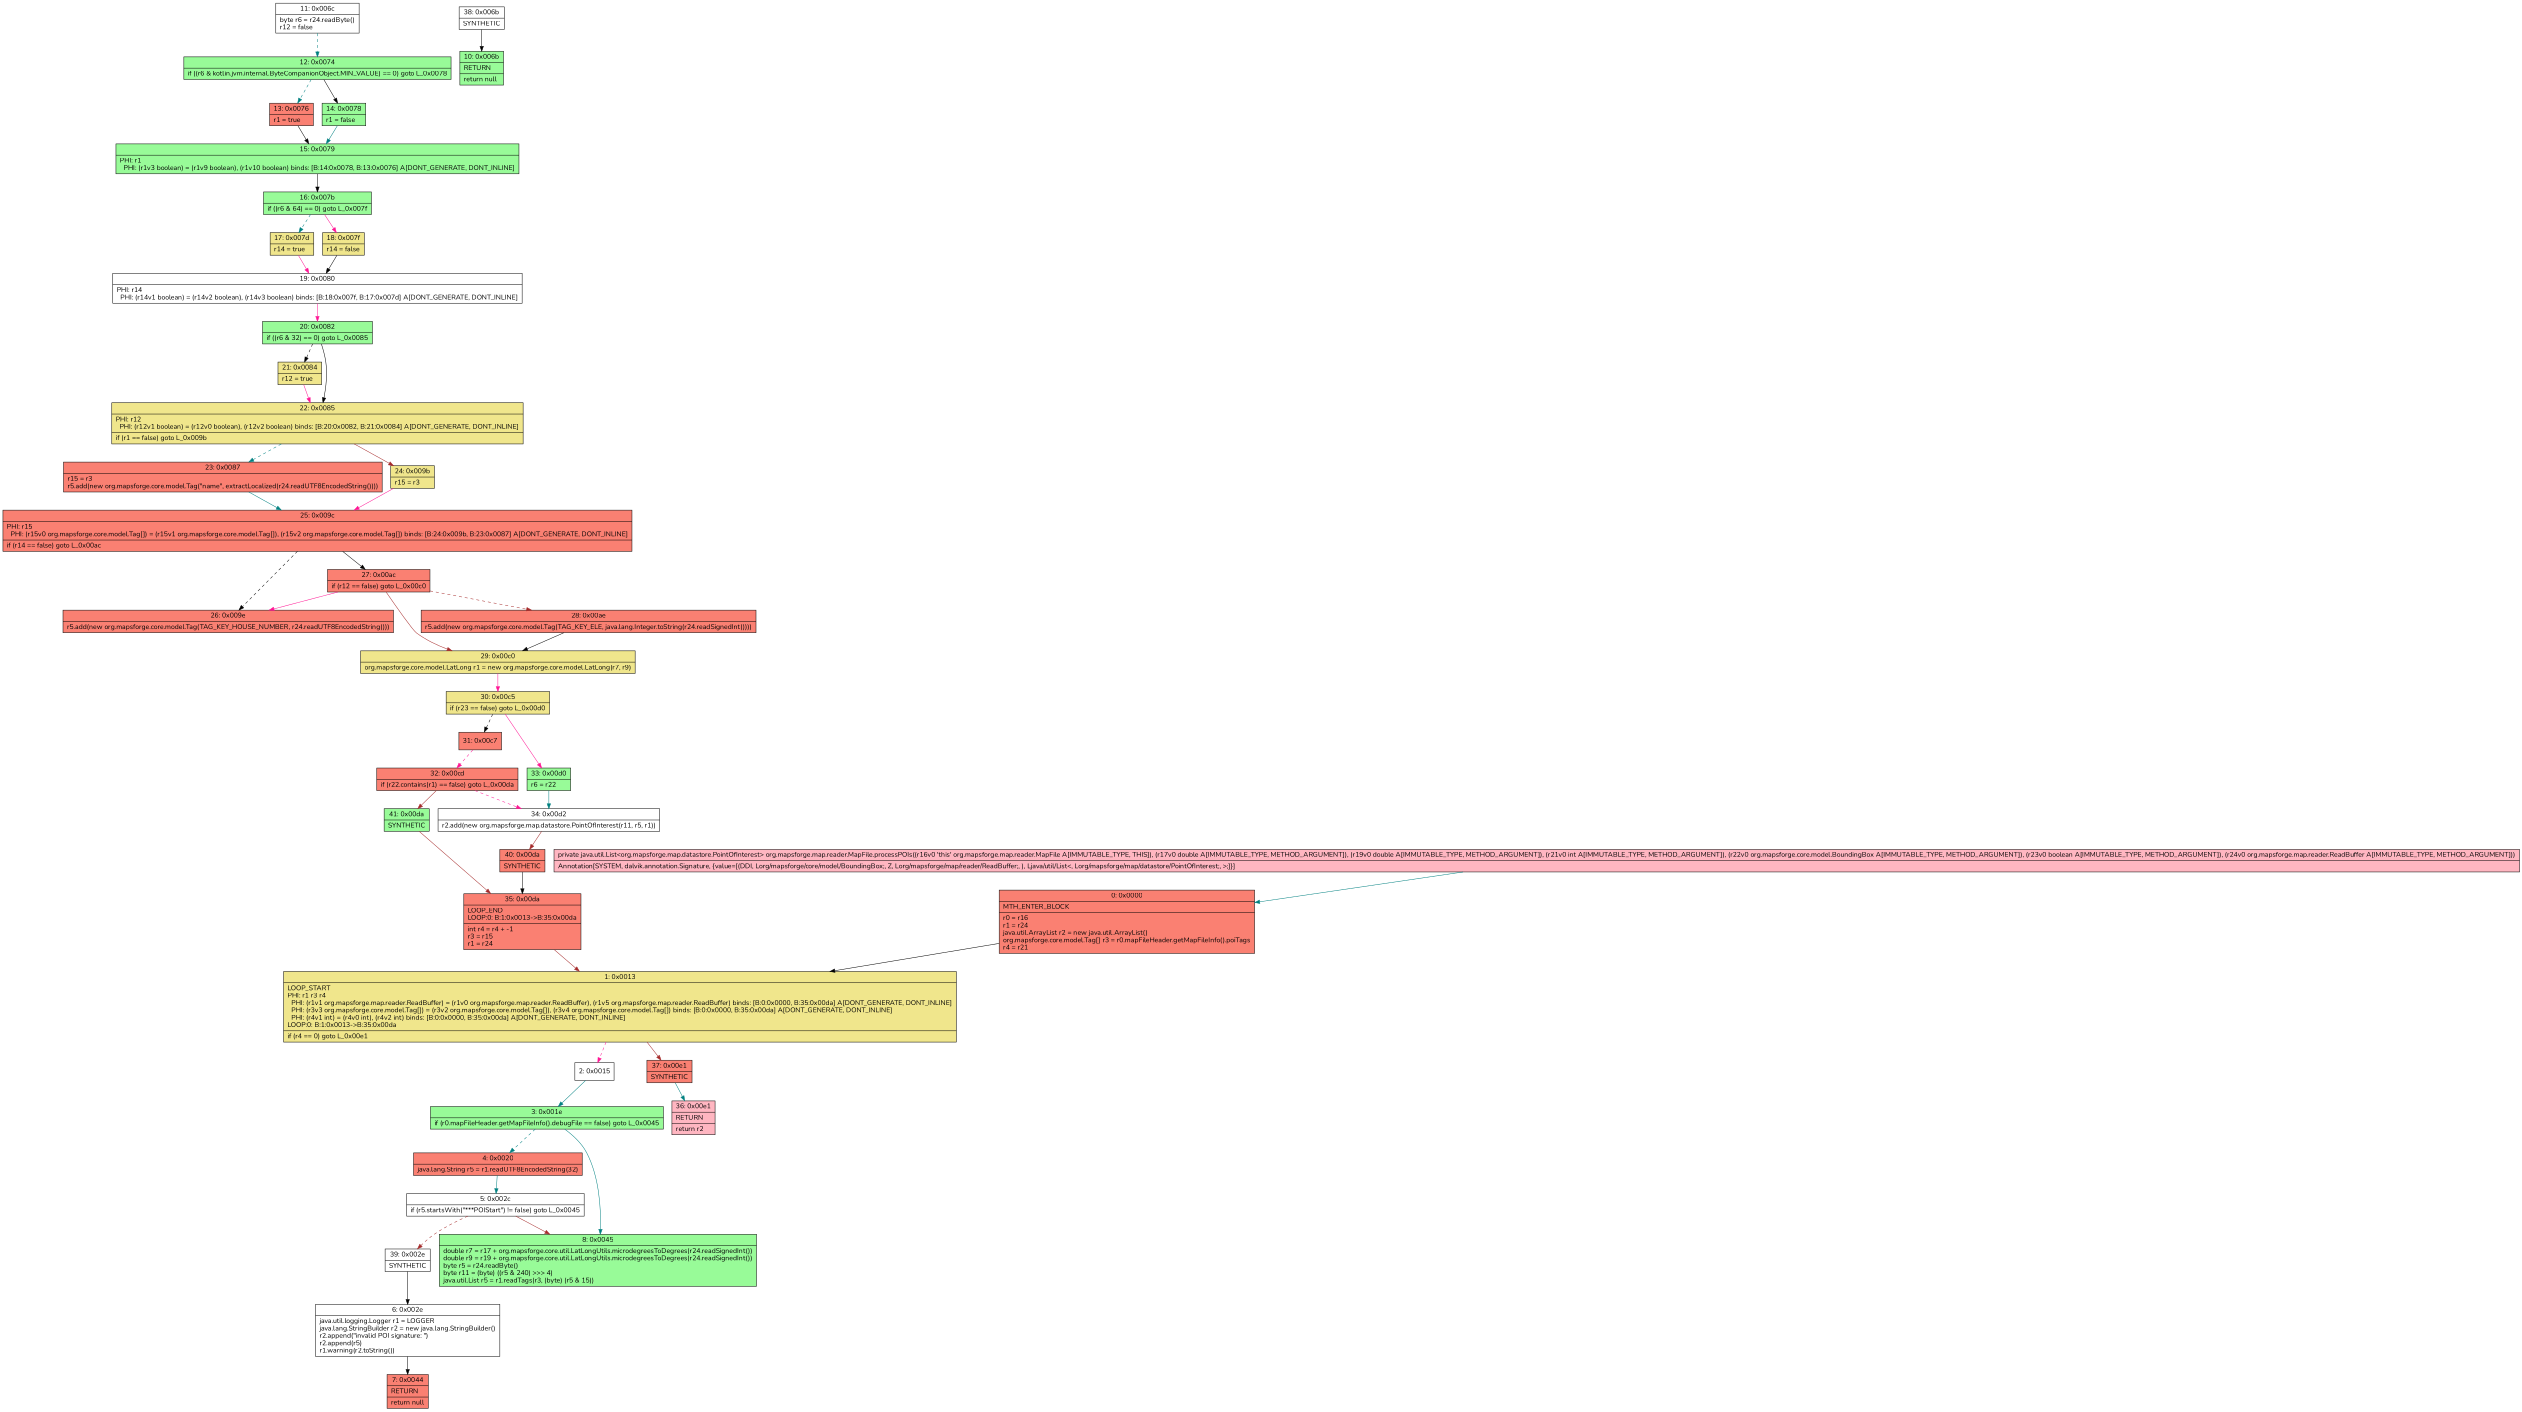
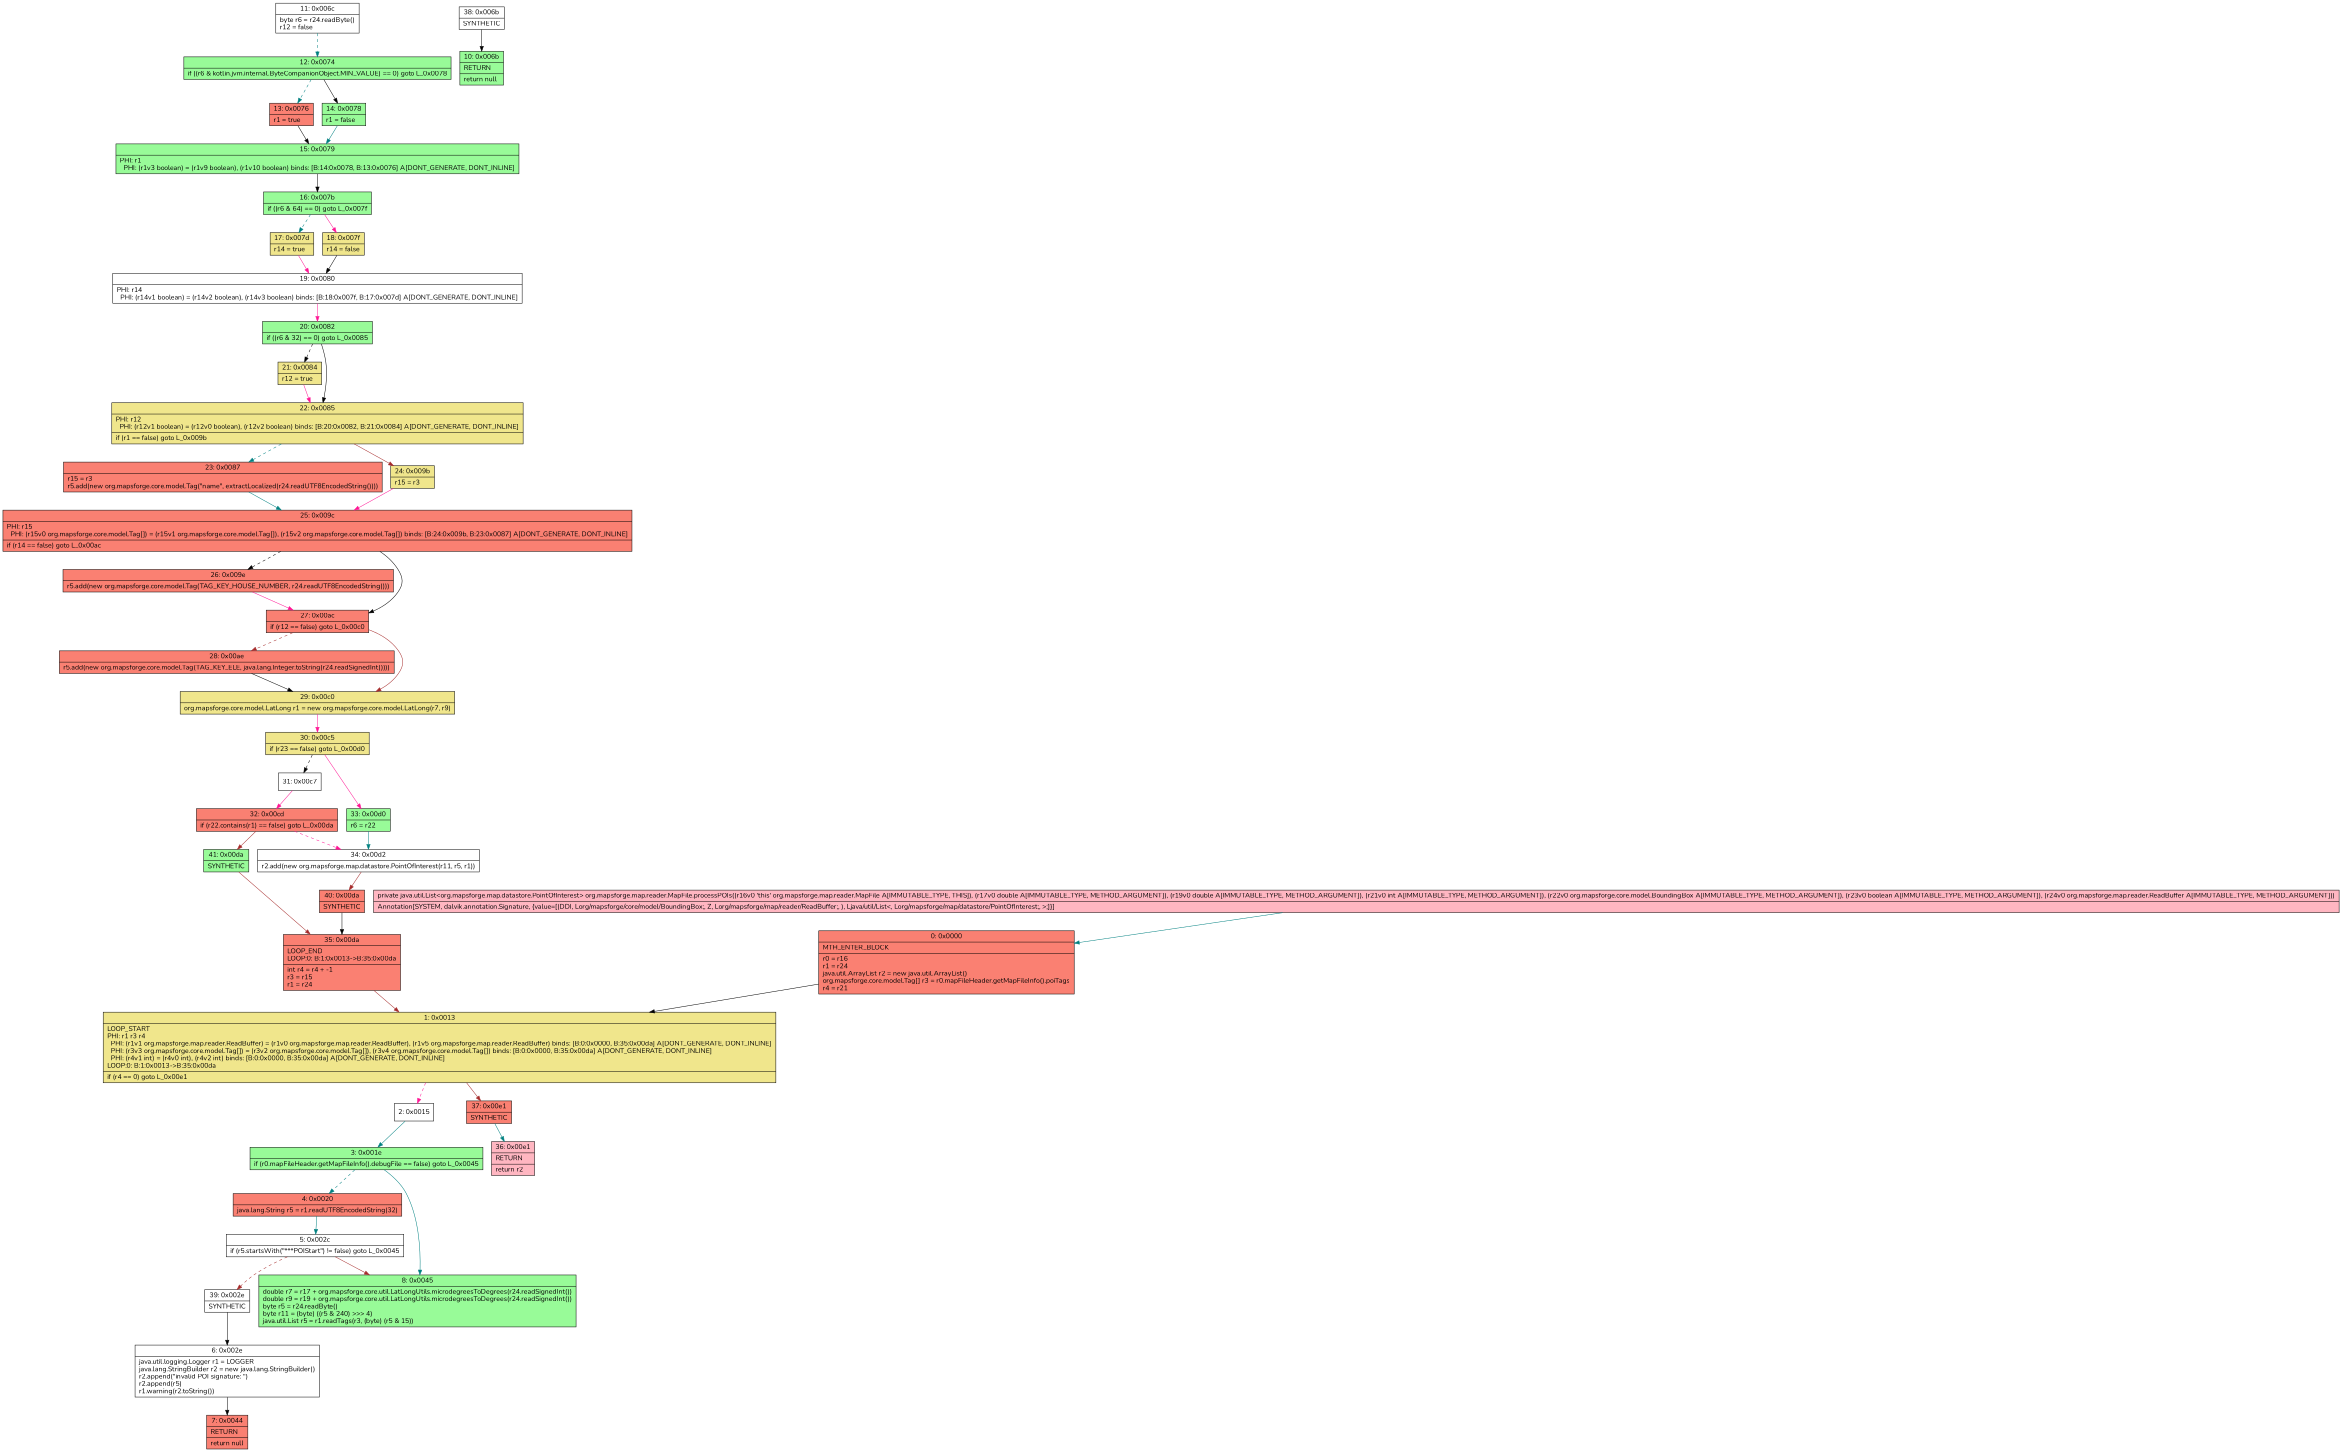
  digraph {
    fontname=Nunito
    node [fillcolor=salmon fontname=Nunito shape=record style=filled]
    edge [color=black fontname=Nunito]
    n1 [label="{0\:\ 0x0000|MTH_ENTER_BLOCK\l|r0 = r16\lr1 = r24\ljava.util.ArrayList r2 = new java.util.ArrayList()\lorg.mapsforge.core.model.Tag[] r3 = r0.mapFileHeader.getMapFileInfo().poiTags\lr4 = r21\l}"]
    n2 [fillcolor=khaki label="{1\:\ 0x0013|LOOP_START\lPHI: r1 r3 r4 \l  PHI: (r1v1 org.mapsforge.map.reader.ReadBuffer) = (r1v0 org.mapsforge.map.reader.ReadBuffer), (r1v5 org.mapsforge.map.reader.ReadBuffer) binds: [B:0:0x0000, B:35:0x00da] A[DONT_GENERATE, DONT_INLINE]\l  PHI: (r3v3 org.mapsforge.core.model.Tag[]) = (r3v2 org.mapsforge.core.model.Tag[]), (r3v4 org.mapsforge.core.model.Tag[]) binds: [B:0:0x0000, B:35:0x00da] A[DONT_GENERATE, DONT_INLINE]\l  PHI: (r4v1 int) = (r4v0 int), (r4v2 int) binds: [B:0:0x0000, B:35:0x00da] A[DONT_GENERATE, DONT_INLINE]\lLOOP:0: B:1:0x0013\-\>B:35:0x00da\l|if (r4 == 0) goto L_0x00e1\l}"]
    n3 [fillcolor=white label="{2\:\ 0x0015}"]
    n4 [label="{37\:\ 0x00e1|SYNTHETIC\l}"]
    n5 [fillcolor=palegreen label="{3\:\ 0x001e|if (r0.mapFileHeader.getMapFileInfo().debugFile == false) goto L_0x0045\l}"]
    n6 [fillcolor=lightpink label="{36\:\ 0x00e1|RETURN\l|return r2\l}"]
    n7 [label="{4\:\ 0x0020|java.lang.String r5 = r1.readUTF8EncodedString(32)\l}"]
    n8 [fillcolor=palegreen label="{8\:\ 0x0045|double r7 = r17 + org.mapsforge.core.util.LatLongUtils.microdegreesToDegrees(r24.readSignedInt())\ldouble r9 = r19 + org.mapsforge.core.util.LatLongUtils.microdegreesToDegrees(r24.readSignedInt())\lbyte r5 = r24.readByte()\lbyte r11 = (byte) ((r5 & 240) \>\>\> 4)\ljava.util.List r5 = r1.readTags(r3, (byte) (r5 & 15))\l}"]
    n9 [fillcolor=white label="{5\:\ 0x002c|if (r5.startsWith(\"***POIStart\") != false) goto L_0x0045\l}"]
    n10 [fillcolor=white label="{39\:\ 0x002e|SYNTHETIC\l}"]
    n11 [fillcolor=white label="{6\:\ 0x002e|java.util.logging.Logger r1 = LOGGER\ljava.lang.StringBuilder r2 = new java.lang.StringBuilder()\lr2.append(\"invalid POI signature: \")\lr2.append(r5)\lr1.warning(r2.toString())\l}"]
    n12 [label="{7\:\ 0x0044|RETURN\l|return null\l}"]
    n13 [fillcolor=white label="{11\:\ 0x006c|byte r6 = r24.readByte()\lr12 = false\l}"]
    n14 [fillcolor=palegreen label="{12\:\ 0x0074|if ((r6 & kotlin.jvm.internal.ByteCompanionObject.MIN_VALUE) == 0) goto L_0x0078\l}"]
    n15 [fillcolor=white label="{38\:\ 0x006b|SYNTHETIC\l}"]
    n16 [fillcolor=palegreen label="{10\:\ 0x006b|RETURN\l|return null\l}"]
    n17 [label="{13\:\ 0x0076|r1 = true\l}"]
    n18 [fillcolor=palegreen label="{14\:\ 0x0078|r1 = false\l}"]
    n19 [fillcolor=palegreen label="{15\:\ 0x0079|PHI: r1 \l  PHI: (r1v3 boolean) = (r1v9 boolean), (r1v10 boolean) binds: [B:14:0x0078, B:13:0x0076] A[DONT_GENERATE, DONT_INLINE]\l}"]
    n20 [fillcolor=palegreen label="{16\:\ 0x007b|if ((r6 & 64) == 0) goto L_0x007f\l}"]
    n21 [fillcolor=khaki label="{17\:\ 0x007d|r14 = true\l}"]
    n22 [fillcolor=khaki label="{18\:\ 0x007f|r14 = false\l}"]
    n23 [fillcolor=white label="{19\:\ 0x0080|PHI: r14 \l  PHI: (r14v1 boolean) = (r14v2 boolean), (r14v3 boolean) binds: [B:18:0x007f, B:17:0x007d] A[DONT_GENERATE, DONT_INLINE]\l}"]
    n24 [fillcolor=palegreen label="{20\:\ 0x0082|if ((r6 & 32) == 0) goto L_0x0085\l}"]
    n25 [fillcolor=khaki label="{21\:\ 0x0084|r12 = true\l}"]
    n26 [fillcolor=khaki label="{22\:\ 0x0085|PHI: r12 \l  PHI: (r12v1 boolean) = (r12v0 boolean), (r12v2 boolean) binds: [B:20:0x0082, B:21:0x0084] A[DONT_GENERATE, DONT_INLINE]\l|if (r1 == false) goto L_0x009b\l}"]
    n27 [label="{23\:\ 0x0087|r15 = r3\lr5.add(new org.mapsforge.core.model.Tag(\"name\", extractLocalized(r24.readUTF8EncodedString())))\l}"]
    n28 [fillcolor=khaki label="{24\:\ 0x009b|r15 = r3\l}"]
    n29 [label="{25\:\ 0x009c|PHI: r15 \l  PHI: (r15v0 org.mapsforge.core.model.Tag[]) = (r15v1 org.mapsforge.core.model.Tag[]), (r15v2 org.mapsforge.core.model.Tag[]) binds: [B:24:0x009b, B:23:0x0087] A[DONT_GENERATE, DONT_INLINE]\l|if (r14 == false) goto L_0x00ac\l}"]
    n30 [label="{26\:\ 0x009e|r5.add(new org.mapsforge.core.model.Tag(TAG_KEY_HOUSE_NUMBER, r24.readUTF8EncodedString()))\l}"]
    n31 [label="{27\:\ 0x00ac|if (r12 == false) goto L_0x00c0\l}"]
    n32 [label="{28\:\ 0x00ae|r5.add(new org.mapsforge.core.model.Tag(TAG_KEY_ELE, java.lang.Integer.toString(r24.readSignedInt())))\l}"]
    n33 [fillcolor=khaki label="{29\:\ 0x00c0|org.mapsforge.core.model.LatLong r1 = new org.mapsforge.core.model.LatLong(r7, r9)\l}"]
    n34 [fillcolor=khaki label="{30\:\ 0x00c5|if (r23 == false) goto L_0x00d0\l}"]
-   n35 [label="{31\:\ 0x00c7}"]
+   n35 [fillcolor=white label="{31\:\ 0x00c7}"]
    n36 [fillcolor=palegreen label="{33\:\ 0x00d0|r6 = r22\l}"]
    n37 [label="{32\:\ 0x00cd|if (r22.contains(r1) == false) goto L_0x00da\l}"]
    n38 [fillcolor=white label="{34\:\ 0x00d2|r2.add(new org.mapsforge.map.datastore.PointOfInterest(r11, r5, r1))\l}"]
    n39 [fillcolor=palegreen label="{41\:\ 0x00da|SYNTHETIC\l}"]
    n40 [label="{40\:\ 0x00da|SYNTHETIC\l}"]
    n41 [label="{35\:\ 0x00da|LOOP_END\lLOOP:0: B:1:0x0013\-\>B:35:0x00da\l|int r4 = r4 + \-1\lr3 = r15\lr1 = r24\l}"]
    n42 [fillcolor=lightpink label="{private java.util.List\<org.mapsforge.map.datastore.PointOfInterest\> org.mapsforge.map.reader.MapFile.processPOIs((r16v0 'this' org.mapsforge.map.reader.MapFile A[IMMUTABLE_TYPE, THIS]), (r17v0 double A[IMMUTABLE_TYPE, METHOD_ARGUMENT]), (r19v0 double A[IMMUTABLE_TYPE, METHOD_ARGUMENT]), (r21v0 int A[IMMUTABLE_TYPE, METHOD_ARGUMENT]), (r22v0 org.mapsforge.core.model.BoundingBox A[IMMUTABLE_TYPE, METHOD_ARGUMENT]), (r23v0 boolean A[IMMUTABLE_TYPE, METHOD_ARGUMENT]), (r24v0 org.mapsforge.map.reader.ReadBuffer A[IMMUTABLE_TYPE, METHOD_ARGUMENT]))  | Annotation[SYSTEM, dalvik.annotation.Signature, \{value=[(DDI, Lorg\/mapsforge\/core\/model\/BoundingBox;, Z, Lorg\/mapsforge\/map\/reader\/ReadBuffer;, ), Ljava\/util\/List\<, Lorg\/mapsforge\/map\/datastore\/PointOfInterest;, \>;]\}]\l}"]
    n1 -> n2
    n2 -> n3 [color=deeppink style=dashed]
    n2 -> n4 [color=brown]
    n3 -> n5 [color=teal]
    n4 -> n6 [color=teal]
    n5 -> n7 [color=teal style=dashed]
    n5 -> n8 [color=teal]
    n7 -> n9 [color=teal]
    n9 -> n8 [color=brown]
    n9 -> n10 [color=brown style=dashed]
    n10 -> n11
    n11 -> n12
    n13 -> n14 [color=teal style=dashed]
    n14 -> n17 [color=teal style=dashed]
    n14 -> n18
    n15 -> n16
    n17 -> n19
    n18 -> n19 [color=teal]
    n19 -> n20
    n20 -> n21 [color=teal style=dashed]
    n20 -> n22 [color=deeppink]
    n21 -> n23 [color=deeppink]
    n22 -> n23
    n23 -> n24 [color=deeppink]
    n24 -> n25 [style=dashed]
    n24 -> n26
    n25 -> n26 [color=deeppink]
    n26 -> n27 [color=teal style=dashed]
    n26 -> n28 [color=brown]
    n27 -> n29 [color=teal]
    n28 -> n29 [color=deeppink]
    n29 -> n30 [style=dashed]
    n29 -> n31
-   n31 -> n30 [color=deeppink]
+   n30 -> n31 [color=deeppink]
    n31 -> n32 [color=brown style=dashed]
    n31 -> n33 [color=brown]
    n32 -> n33
    n33 -> n34 [color=deeppink]
    n34 -> n35 [style=dashed]
    n34 -> n36 [color=deeppink]
-   n35 -> n37 [color=deeppink style=dashed]
+   n35 -> n37 [color=deeppink]
    n36 -> n38 [color=teal]
    n37 -> n38 [color=deeppink style=dashed]
    n37 -> n39 [color=brown]
    n38 -> n40 [color=brown]
    n39 -> n41 [color=brown]
    n40 -> n41
    n41 -> n2 [color=brown]
    n42 -> n1 [color=teal]
  }
